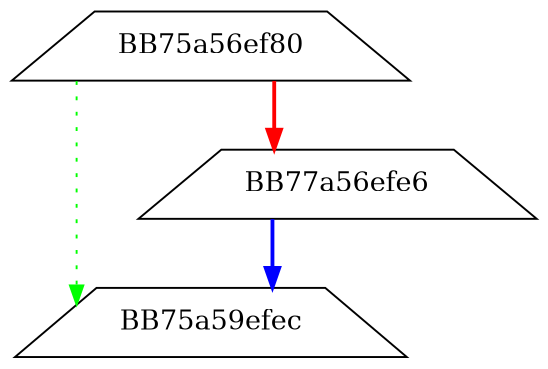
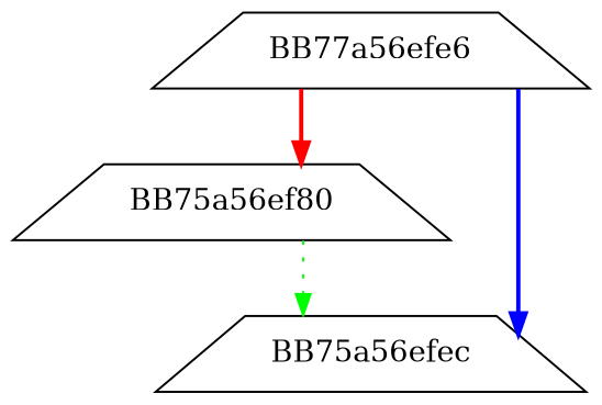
  digraph {
    splines=ortho
    node [shape=trapezium]
    edge [style=bold]
    BB75a56ef80
-   BB75a56efec [label=BB75a59efec]
+   BB75a56efec
    n3 [label=BB77a56efe6]
    BB75a56ef80 -> BB75a56efec [color=green style=dotted]
-   BB75a56ef80 -> n3 [color=red]
+   n3 -> BB75a56ef80 [color=red]
    n3 -> BB75a56efec [color=blue]
  }
